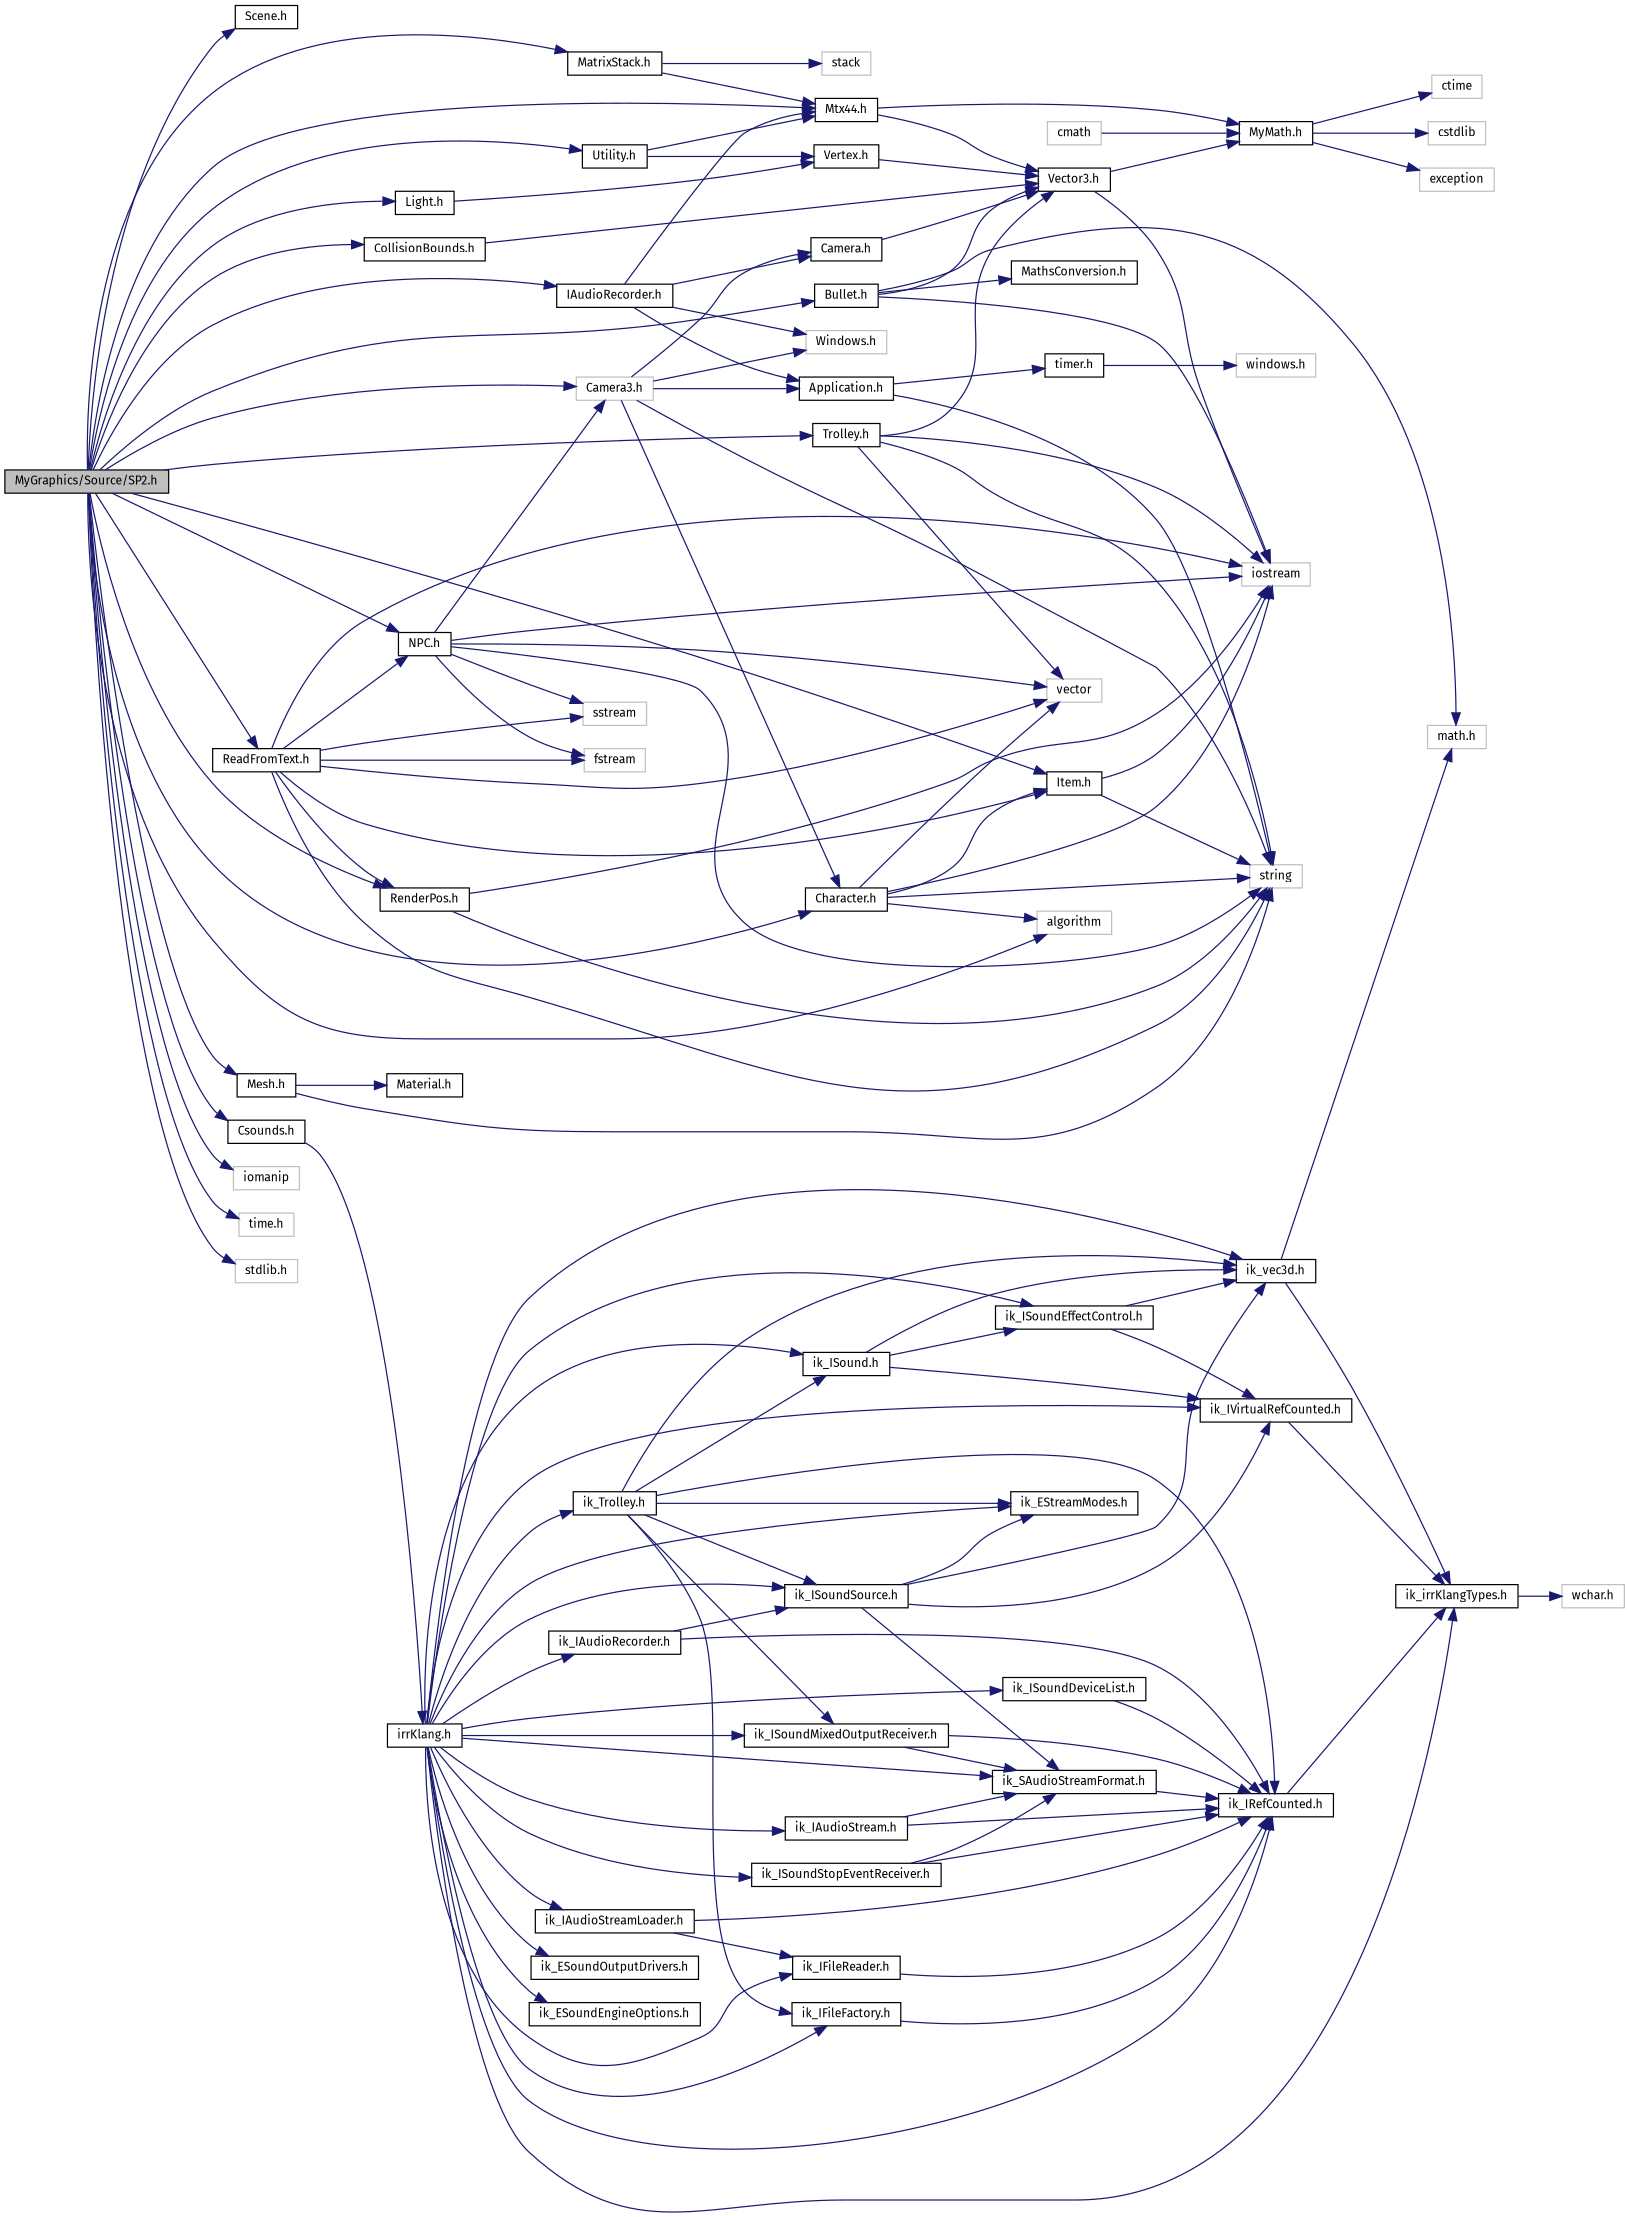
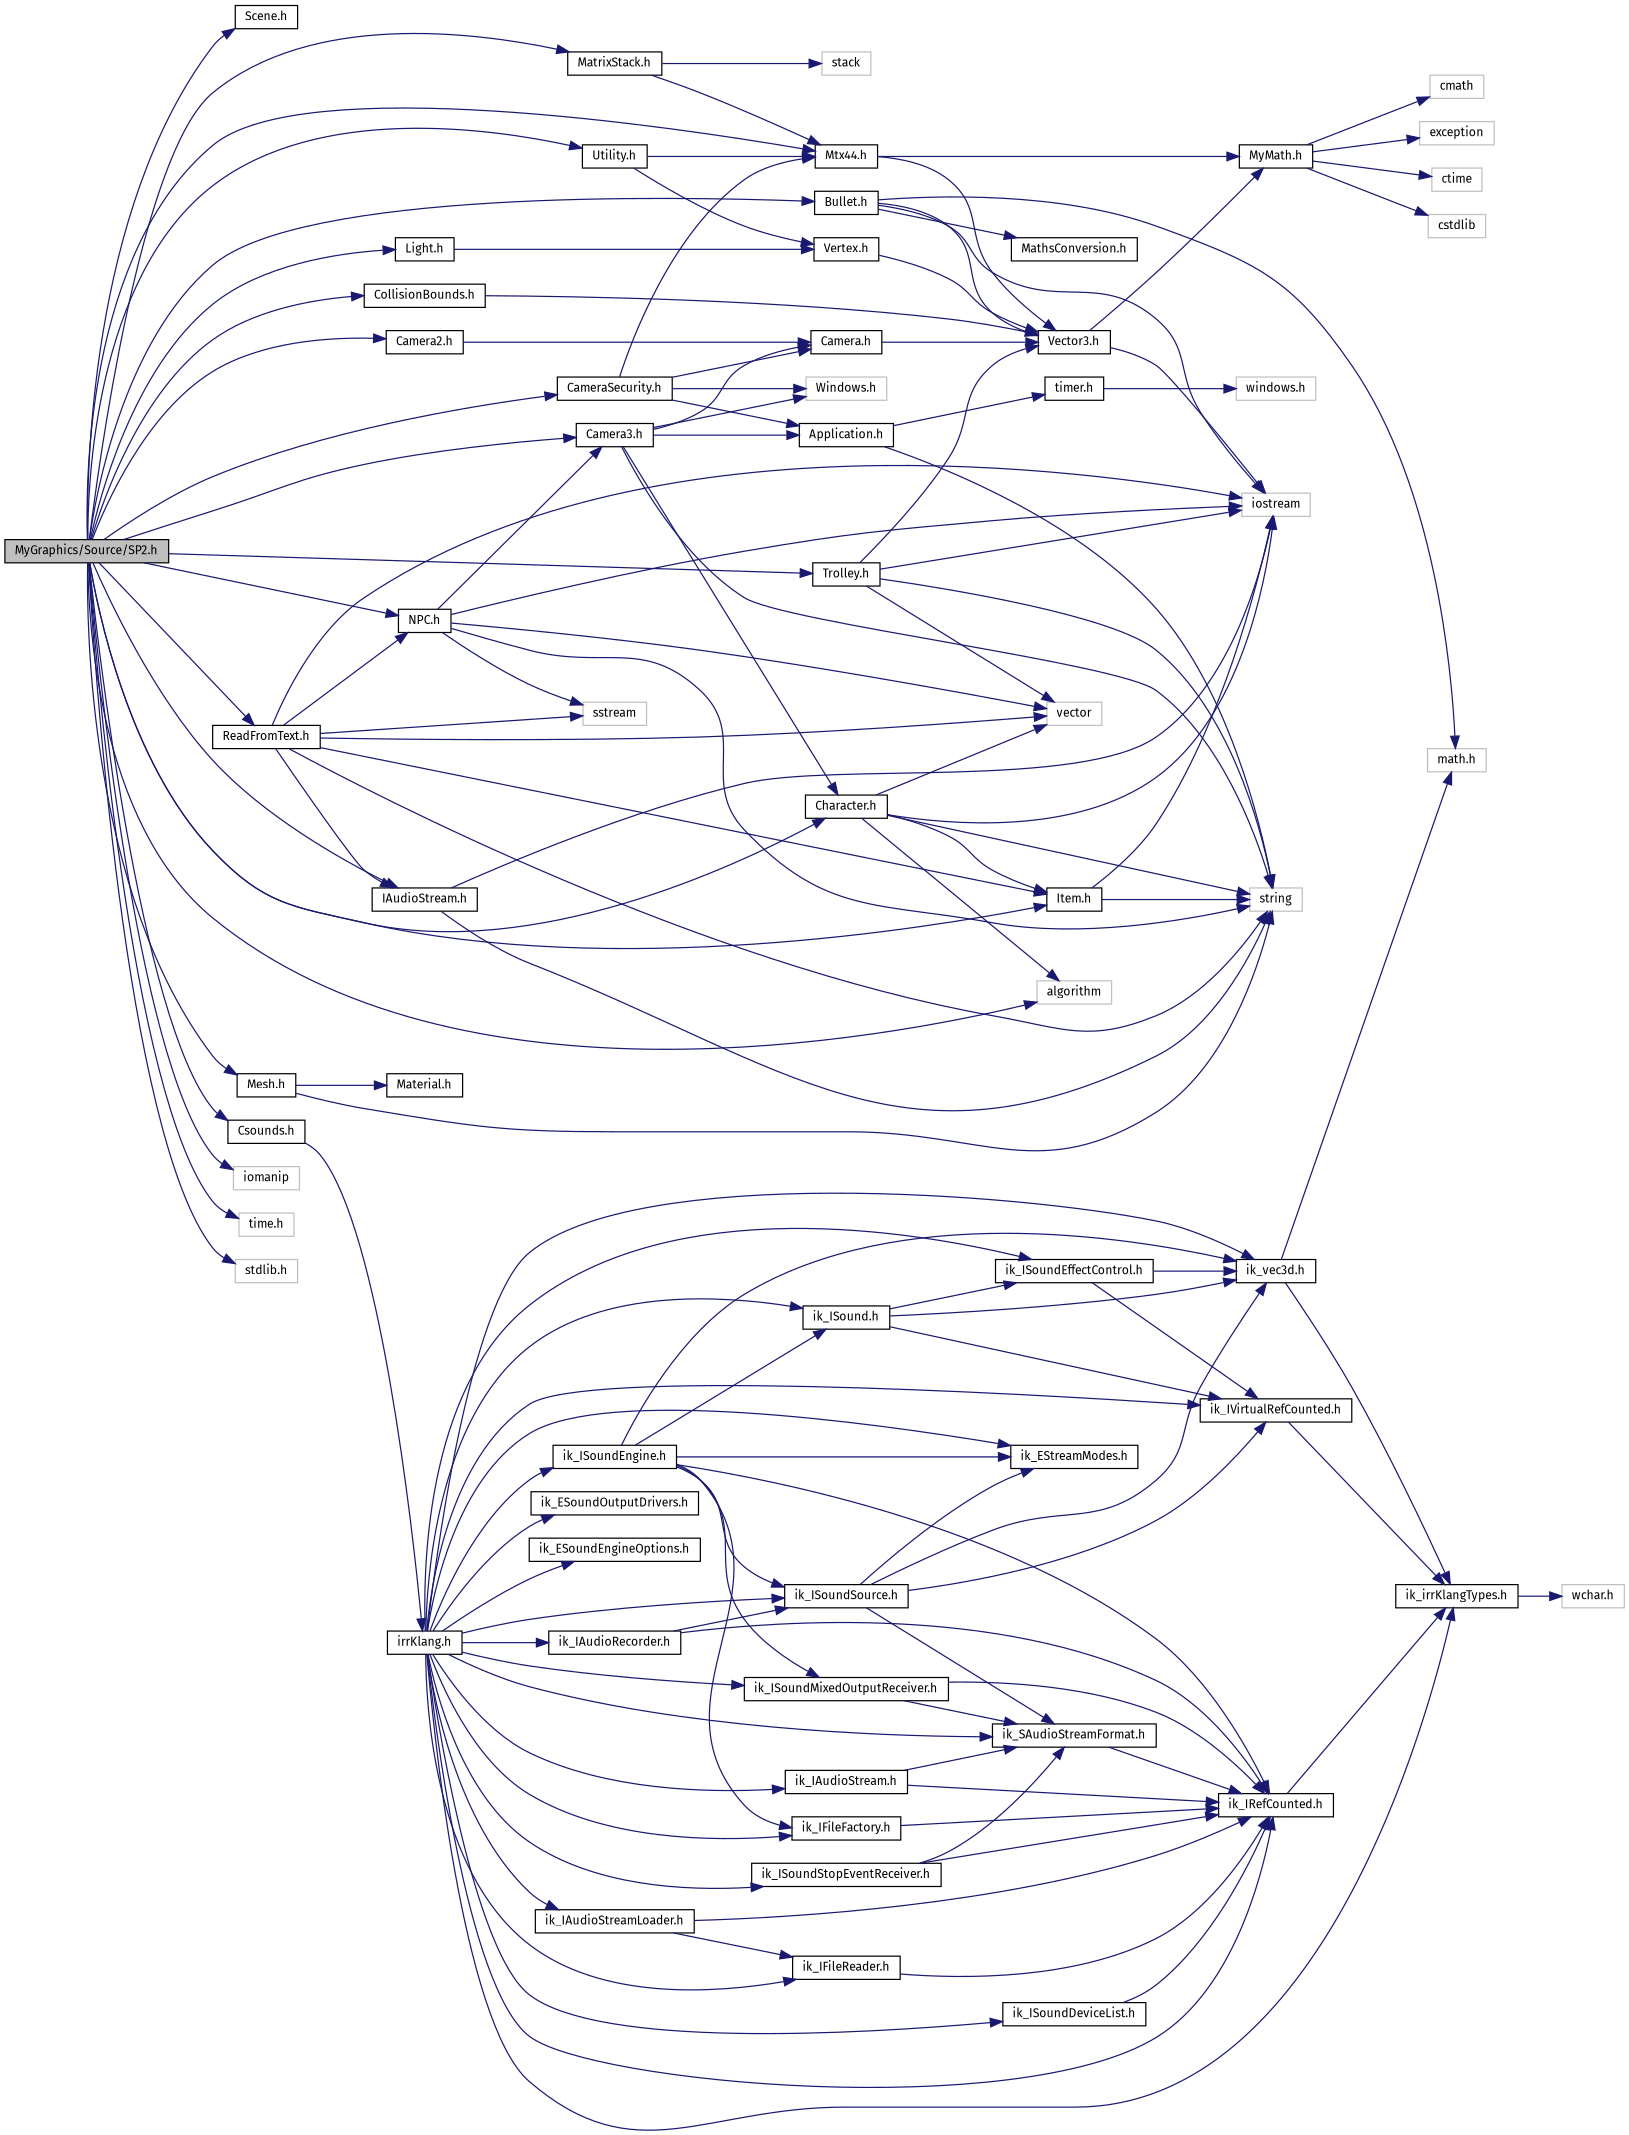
  digraph {
    fontname="Fira Sans"
    rankdir=LR
    node [color=black fontname="Fira Sans" fontsize=10 shape=record]
    edge [color=midnightblue fontname="Fira Sans" fontsize=10 labelfontname=Helvetica labelfontsize=10 style=solid]
    n1 [fillcolor=grey75 fontcolor=black height=0.2 label="MyGraphics/Source/SP2.h" style=filled width=0.4]
    n2 [height=0.2 label="Scene.h" width=0.4]
    n3 [height=0.2 label="Mtx44.h" width=0.4]
-   n5 [color=grey75 height=0.2 label="Camera3.h" width=0.4]
+   n4 [height=0.2 label="Camera2.h" width=0.4]
+   n5 [height=0.2 label="Camera3.h" width=0.4]
    n6 [height=0.2 label="Character.h" width=0.4]
    n7 [color=grey75 height=0.2 label=algorithm width=0.4]
    n8 [height=0.2 label="Item.h" width=0.4]
    n9 [height=0.2 label="Mesh.h" width=0.4]
    n10 [height=0.2 label="MatrixStack.h" width=0.4]
    n11 [height=0.2 label="Light.h" width=0.4]
    n12 [height=0.2 label="Utility.h" width=0.4]
    n13 [height=0.2 label="ReadFromText.h" width=0.4]
-   n14 [height=0.2 label="RenderPos.h" width=0.4]
+   n14 [height=0.2 label="IAudioStream.h" width=0.4]
    n15 [height=0.2 label="NPC.h" width=0.4]
    n16 [height=0.2 label="Trolley.h" width=0.4]
-   n17 [height=0.2 label="IAudioRecorder.h" width=0.4]
+   n17 [height=0.2 label="CameraSecurity.h" width=0.4]
    n18 [height=0.2 label="Bullet.h" width=0.4]
    n19 [height=0.2 label="CollisionBounds.h" width=0.4]
    n20 [color=grey75 height=0.2 label=iomanip width=0.4]
    n21 [color=grey75 height=0.2 label="time.h" width=0.4]
    n22 [color=grey75 height=0.2 label="stdlib.h" width=0.4]
    n23 [height=0.2 label="Csounds.h" width=0.4]
    n24 [height=0.2 label="MyMath.h" width=0.4]
    n25 [height=0.2 label="Vector3.h" width=0.4]
    n26 [height=0.2 label="Camera.h" width=0.4]
    n27 [color=grey75 height=0.2 label="Windows.h" width=0.4]
    n28 [height=0.2 label="Application.h" width=0.4]
    n29 [color=grey75 height=0.2 label=string width=0.4]
    n30 [color=grey75 height=0.2 label=iostream width=0.4]
    n31 [color=grey75 height=0.2 label=vector width=0.4]
    n32 [height=0.2 label="Material.h" width=0.4]
    n33 [color=grey75 height=0.2 label=stack width=0.4]
    n34 [height=0.2 label="Vertex.h" width=0.4]
    n35 [color=grey75 height=0.2 label=sstream width=0.4]
-   n36 [color=grey75 height=0.2 label=fstream width=0.4]
    n37 [color=grey75 height=0.2 label="math.h" width=0.4]
    n38 [height=0.2 label="MathsConversion.h" width=0.4]
    n39 [height=0.2 label="irrKlang.h" width=0.4]
    n40 [color=grey75 height=0.2 label=cmath width=0.4]
    n41 [color=grey75 height=0.2 label=exception width=0.4]
    n42 [color=grey75 height=0.2 label=ctime width=0.4]
    n43 [color=grey75 height=0.2 label=cstdlib width=0.4]
    n44 [height=0.2 label="timer.h" width=0.4]
    n45 [color=grey75 height=0.2 label="windows.h" width=0.4]
    n46 [height=0.2 label="ik_irrKlangTypes.h" width=0.4]
    n47 [height=0.2 label="ik_vec3d.h" width=0.4]
    n48 [height=0.2 label="ik_IRefCounted.h" width=0.4]
    n49 [height=0.2 label="ik_IVirtualRefCounted.h" width=0.4]
    n50 [height=0.2 label="ik_ESoundOutputDrivers.h" width=0.4]
    n51 [height=0.2 label="ik_ESoundEngineOptions.h" width=0.4]
    n52 [height=0.2 label="ik_EStreamModes.h" width=0.4]
    n53 [height=0.2 label="ik_SAudioStreamFormat.h" width=0.4]
-   n54 [height=0.2 label="ik_Trolley.h" width=0.4]
+   n54 [height=0.2 label="ik_ISoundEngine.h" width=0.4]
    n55 [height=0.2 label="ik_ISoundSource.h" width=0.4]
    n56 [height=0.2 label="ik_ISound.h" width=0.4]
    n57 [height=0.2 label="ik_ISoundEffectControl.h" width=0.4]
    n58 [height=0.2 label="ik_IFileFactory.h" width=0.4]
    n59 [height=0.2 label="ik_ISoundMixedOutputReceiver.h" width=0.4]
    n60 [height=0.2 label="ik_IAudioStream.h" width=0.4]
    n61 [height=0.2 label="ik_IAudioStreamLoader.h" width=0.4]
    n62 [height=0.2 label="ik_IFileReader.h" width=0.4]
    n63 [height=0.2 label="ik_ISoundStopEventReceiver.h" width=0.4]
    n64 [height=0.2 label="ik_ISoundDeviceList.h" width=0.4]
    n65 [height=0.2 label="ik_IAudioRecorder.h" width=0.4]
    n66 [color=grey75 height=0.2 label="wchar.h" width=0.4]
    n1 -> n2
    n1 -> n3
+   n1 -> n4
    n1 -> n5
    n1 -> n6
    n1 -> n7
    n1 -> n8
    n1 -> n9
    n1 -> n10
    n1 -> n11
    n1 -> n12
    n1 -> n13
    n1 -> n14
    n1 -> n15
    n1 -> n16
    n1 -> n17
    n1 -> n18
    n1 -> n19
    n1 -> n20
    n1 -> n21
    n1 -> n22
    n1 -> n23
    n3 -> n24
    n3 -> n25
+   n4 -> n26
    n5 -> n6
    n5 -> n26
    n5 -> n27
    n5 -> n28
    n5 -> n29
    n6 -> n7
    n6 -> n8
    n6 -> n29
    n6 -> n30
    n6 -> n31
    n8 -> n29
    n8 -> n30
    n9 -> n29
    n9 -> n32
    n10 -> n3
    n10 -> n33
    n11 -> n34
    n12 -> n3
    n12 -> n34
    n13 -> n8
    n13 -> n14
    n13 -> n15
    n13 -> n29
    n13 -> n30
    n13 -> n31
    n13 -> n35
-   n13 -> n36
    n14 -> n29
    n14 -> n30
    n15 -> n5
    n15 -> n29
    n15 -> n30
    n15 -> n31
    n15 -> n35
-   n15 -> n36
    n16 -> n25
    n16 -> n29
    n16 -> n30
    n16 -> n31
    n17 -> n3
    n17 -> n26
    n17 -> n27
    n17 -> n28
    n18 -> n25
    n18 -> n30
    n18 -> n37
    n18 -> n38
    n19 -> n25
    n23 -> n39
-   n40 -> n24
+   n24 -> n40
    n24 -> n41
    n24 -> n42
    n24 -> n43
    n25 -> n24
    n25 -> n30
    n26 -> n25
    n28 -> n29
    n28 -> n44
    n34 -> n25
    n39 -> n46
    n39 -> n47
    n39 -> n48
    n39 -> n49
    n39 -> n50
    n39 -> n51
    n39 -> n52
    n39 -> n53
    n39 -> n54
    n39 -> n55
    n39 -> n56
    n39 -> n57
    n39 -> n58
    n39 -> n59
    n39 -> n60
    n39 -> n61
    n39 -> n62
    n39 -> n63
    n39 -> n64
    n39 -> n65
    n44 -> n45
    n46 -> n66
    n47 -> n37
    n47 -> n46
    n48 -> n46
    n49 -> n46
    n53 -> n48
    n54 -> n47
    n54 -> n48
    n54 -> n52
    n54 -> n55
    n54 -> n56
    n54 -> n58
    n54 -> n59
    n55 -> n47
    n55 -> n49
    n55 -> n52
    n55 -> n53
    n56 -> n47
    n56 -> n49
    n56 -> n57
    n57 -> n47
    n57 -> n49
    n58 -> n48
    n59 -> n48
    n59 -> n53
    n60 -> n48
    n60 -> n53
    n61 -> n48
    n61 -> n62
    n62 -> n48
    n63 -> n48
    n63 -> n53
    n64 -> n48
    n65 -> n48
    n65 -> n55
  }
